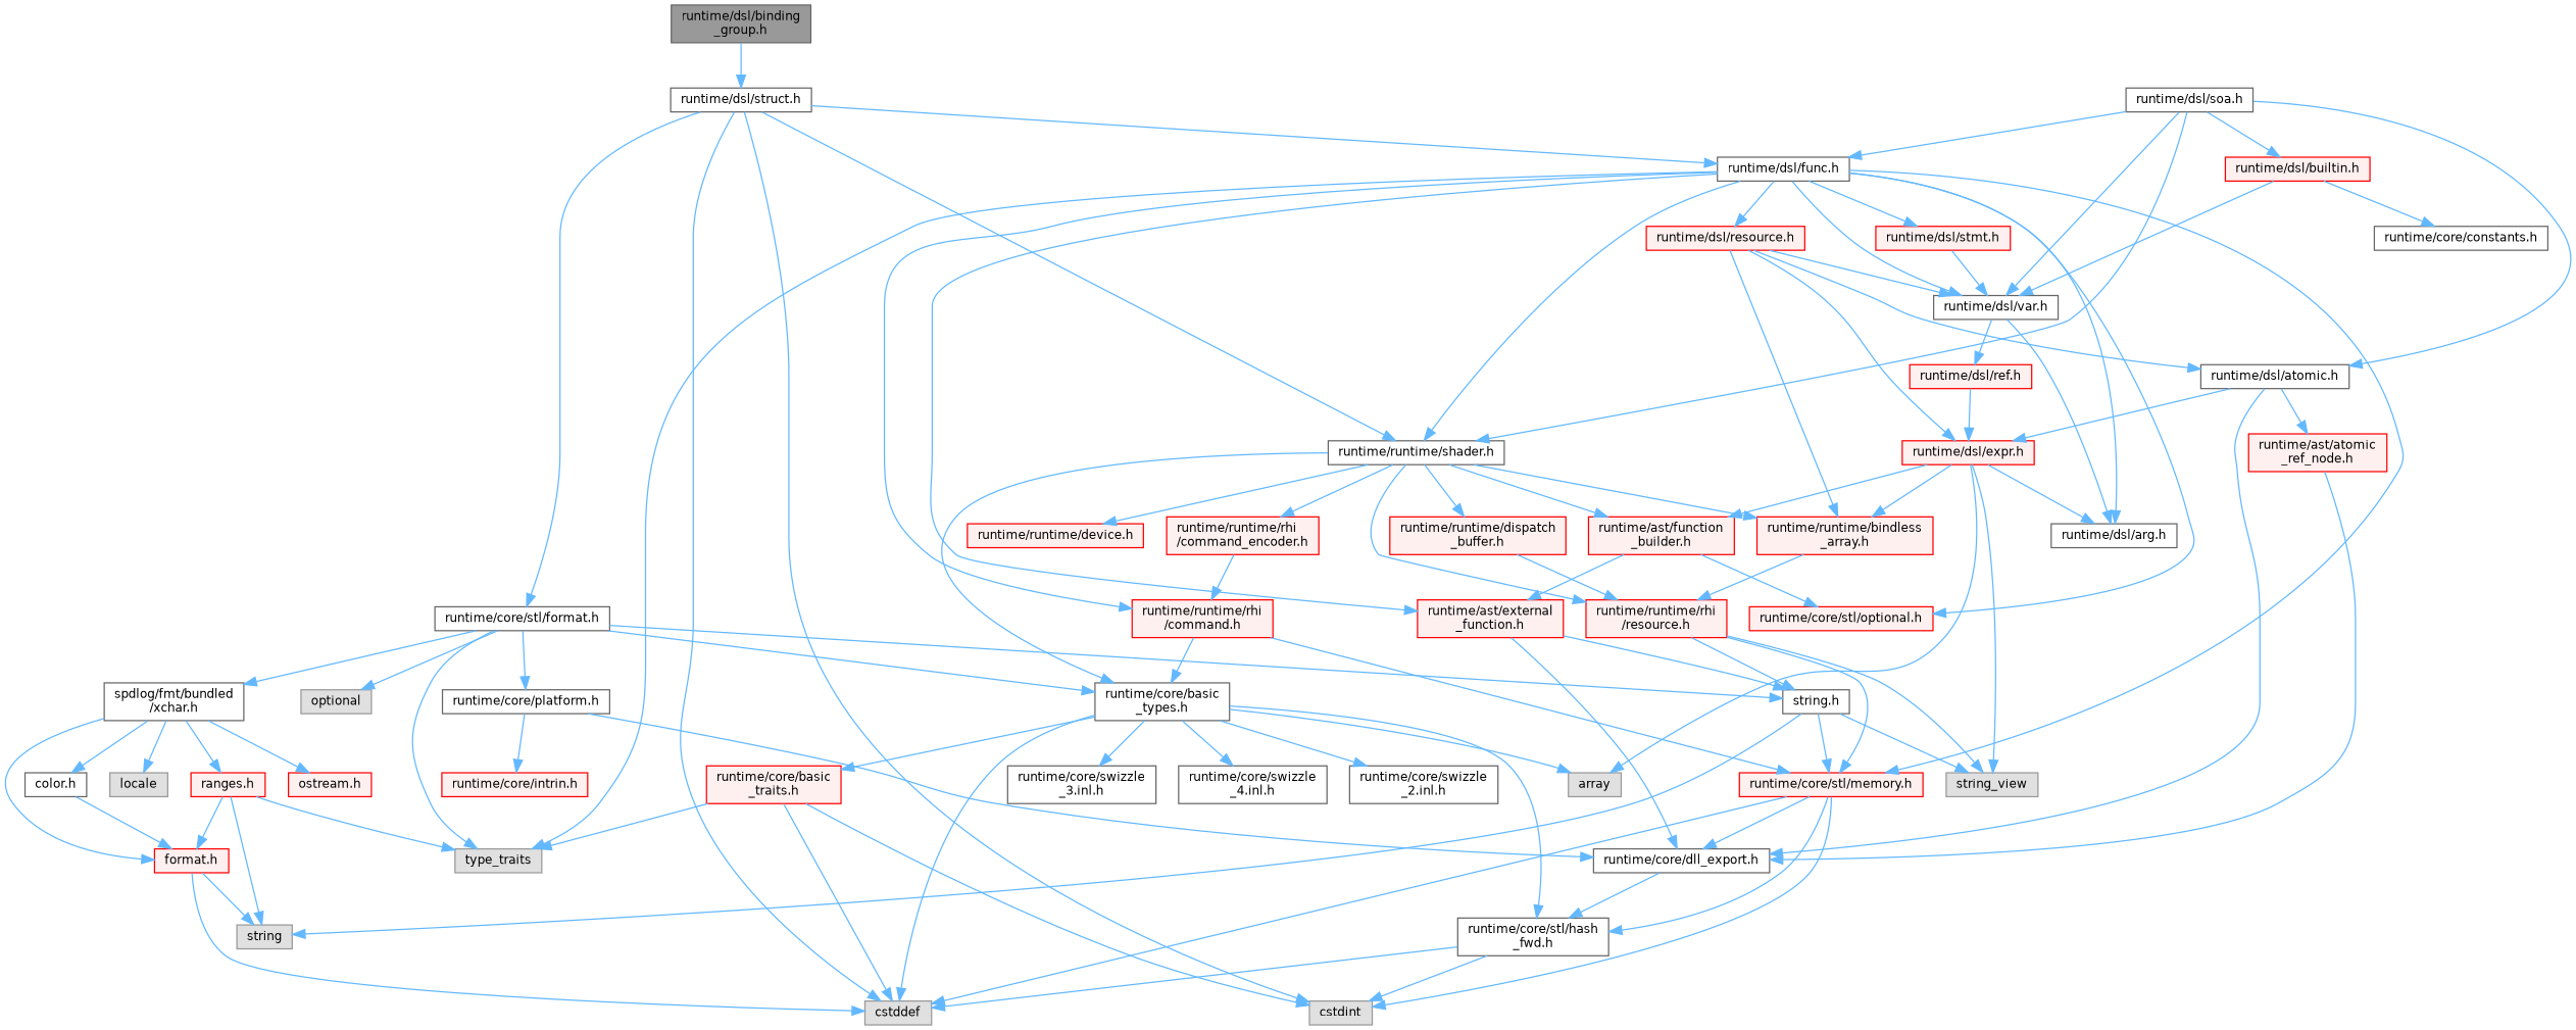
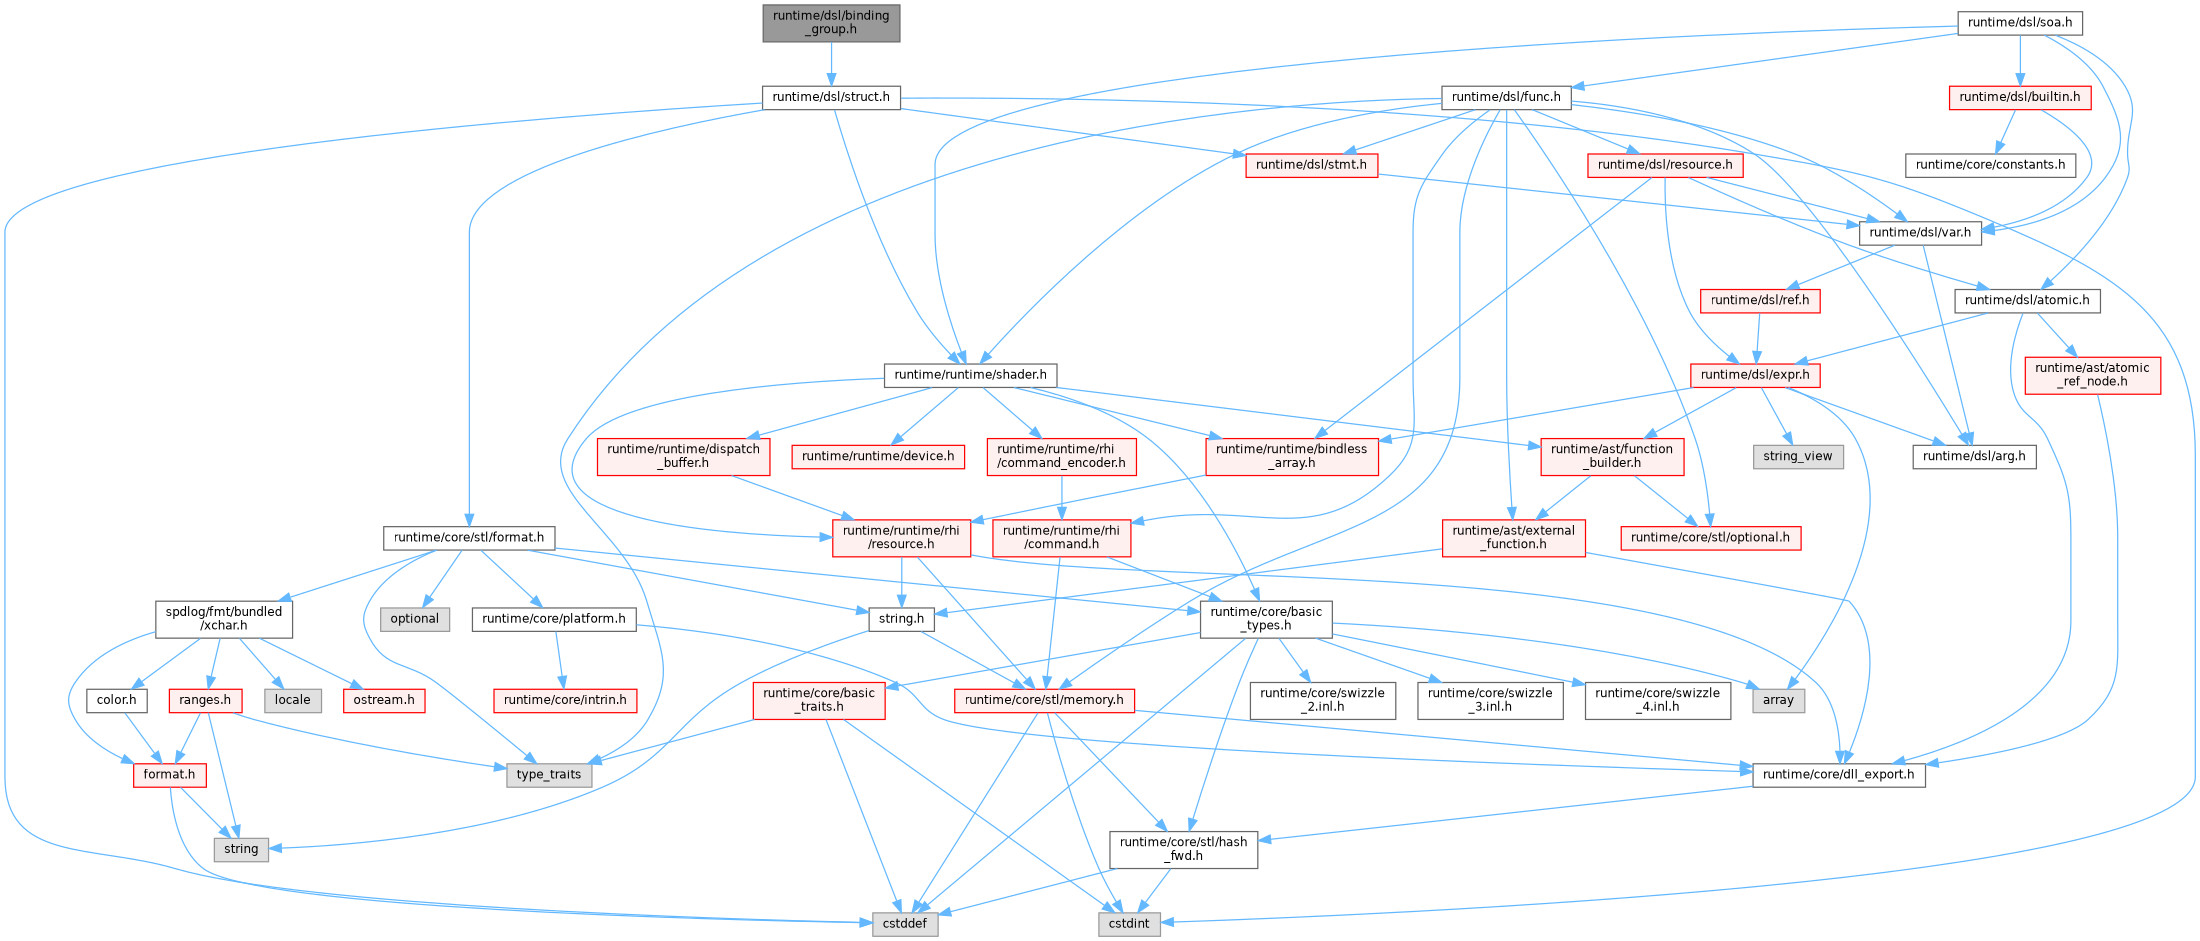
  digraph {
    node [color=red fillcolor="#FFF0F0" fontname=Helvetica fontsize=10 shape=box style=filled]
    edge [color=steelblue1 fontname=Helvetica fontsize=10 labelfontname=Helvetica labelfontsize=10 style=solid]
    n1 [color=gray40 fillcolor=grey60 fontcolor=black height=0.2 label="runtime/dsl/binding\l_group.h" width=0.4]
    n2 [color=grey40 fillcolor=white height=0.2 label="runtime/dsl/struct.h" width=0.4]
    n3 [color=grey60 fillcolor="#E0E0E0" height=0.2 label=cstdint width=0.4]
    n4 [color=grey60 fillcolor="#E0E0E0" height=0.2 label=cstddef width=0.4]
    n5 [color=grey40 fillcolor=white height=0.2 label="runtime/core/stl/format.h" width=0.4]
    n6 [color=grey40 fillcolor=white height=0.2 label="runtime/dsl/func.h" width=0.4]
    n7 [color=grey40 fillcolor=white height=0.2 label="runtime/runtime/shader.h" width=0.4]
    n8 [color=grey60 fillcolor="#E0E0E0" height=0.2 label=type_traits width=0.4]
    n9 [color=grey60 fillcolor="#E0E0E0" height=0.2 label=optional width=0.4]
    n10 [color=grey40 fillcolor=white height=0.2 label="spdlog/fmt/bundled\l/xchar.h" width=0.4]
    n11 [color=grey40 fillcolor=white height=0.2 label="runtime/core/basic\l_types.h" width=0.4]
    n12 [color=grey40 fillcolor=white height=0.2 label="string.h" width=0.4]
    n13 [color=grey40 fillcolor=white height=0.2 label="runtime/core/platform.h" width=0.4]
    n14 [color=grey40 fillcolor=white height=0.2 label="runtime/dsl/soa.h" width=0.4]
    n15 [color=grey40 fillcolor=white height=0.2 label="runtime/dsl/var.h" width=0.4]
    n16 [color=grey40 fillcolor=white height=0.2 label="runtime/dsl/atomic.h" width=0.4]
    n17 [height=0.2 label="runtime/dsl/builtin.h" width=0.4]
    n18 [height=0.2 label="runtime/core/stl/memory.h" width=0.4]
    n19 [color=grey40 fillcolor=white height=0.2 label="runtime/dsl/arg.h" width=0.4]
    n20 [height=0.2 label="runtime/ast/external\l_function.h" width=0.4]
    n21 [height=0.2 label="runtime/core/stl/optional.h" width=0.4]
    n22 [height=0.2 label="runtime/runtime/rhi\l/command.h" width=0.4]
    n23 [height=0.2 label="runtime/dsl/resource.h" width=0.4]
    n24 [height=0.2 label="runtime/dsl/stmt.h" width=0.4]
    n25 [height=0.2 label="runtime/runtime/bindless\l_array.h" width=0.4]
    n26 [height=0.2 label="runtime/ast/function\l_builder.h" width=0.4]
    n27 [height=0.2 label="runtime/runtime/rhi\l/resource.h" width=0.4]
    n28 [height=0.2 label="runtime/runtime/device.h" width=0.4]
    n29 [height=0.2 label="runtime/runtime/dispatch\l_buffer.h" width=0.4]
    n30 [height=0.2 label="runtime/runtime/rhi\l/command_encoder.h" width=0.4]
    n31 [color=grey40 fillcolor=white height=0.2 label="color.h" width=0.4]
    n32 [height=0.2 label="format.h" width=0.4]
    n33 [height=0.2 label="ostream.h" width=0.4]
    n34 [height=0.2 label="ranges.h" width=0.4]
    n35 [color=grey60 fillcolor="#E0E0E0" height=0.2 label=locale width=0.4]
    n36 [color=grey60 fillcolor="#E0E0E0" height=0.2 label=array width=0.4]
    n37 [color=grey40 fillcolor=white height=0.2 label="runtime/core/stl/hash\l_fwd.h" width=0.4]
    n38 [height=0.2 label="runtime/core/basic\l_traits.h" width=0.4]
    n39 [color=grey40 fillcolor=white height=0.2 label="runtime/core/swizzle\l_2.inl.h" width=0.4]
    n40 [color=grey40 fillcolor=white height=0.2 label="runtime/core/swizzle\l_3.inl.h" width=0.4]
    n41 [color=grey40 fillcolor=white height=0.2 label="runtime/core/swizzle\l_4.inl.h" width=0.4]
    n42 [color=grey60 fillcolor="#E0E0E0" height=0.2 label=string width=0.4]
    n43 [color=grey60 fillcolor="#E0E0E0" height=0.2 label=string_view width=0.4]
    n44 [color=grey40 fillcolor=white height=0.2 label="runtime/core/dll_export.h" width=0.4]
    n45 [height=0.2 label="runtime/core/intrin.h" width=0.4]
    n46 [height=0.2 label="runtime/dsl/ref.h" width=0.4]
    n47 [height=0.2 label="runtime/dsl/expr.h" width=0.4]
    n48 [height=0.2 label="runtime/ast/atomic\l_ref_node.h" width=0.4]
    n49 [color=grey40 fillcolor=white height=0.2 label="runtime/core/constants.h" width=0.4]
    n1 -> n2
    n2 -> n3
    n2 -> n4
    n2 -> n5
-   n2 -> n6
+   n2 -> n24
    n2 -> n7
    n5 -> n8
    n5 -> n9
    n5 -> n10
    n5 -> n11
    n5 -> n12
    n5 -> n13
    n6 -> n7
    n6 -> n8
    n6 -> n15
    n6 -> n18
    n6 -> n19
    n6 -> n20
    n6 -> n21
    n6 -> n22
    n6 -> n23
    n6 -> n24
    n7 -> n11
    n7 -> n25
    n7 -> n26
    n7 -> n27
    n7 -> n28
    n7 -> n29
    n7 -> n30
    n10 -> n31
    n10 -> n32
    n10 -> n33
    n10 -> n34
    n10 -> n35
    n11 -> n4
    n11 -> n36
    n11 -> n37
    n11 -> n38
    n11 -> n39
    n11 -> n40
    n11 -> n41
    n12 -> n18
    n12 -> n42
-   n12 -> n43
    n13 -> n44
    n13 -> n45
    n14 -> n6
    n14 -> n7
    n14 -> n15
    n14 -> n16
    n14 -> n17
    n15 -> n19
    n15 -> n46
    n16 -> n44
    n16 -> n47
    n16 -> n48
    n17 -> n15
    n17 -> n49
    n18 -> n3
    n18 -> n4
    n18 -> n37
    n18 -> n44
    n20 -> n12
    n20 -> n44
    n22 -> n11
    n22 -> n18
    n23 -> n15
    n23 -> n16
    n23 -> n25
    n23 -> n47
    n24 -> n15
    n25 -> n27
    n26 -> n20
    n26 -> n21
    n27 -> n12
    n27 -> n18
-   n27 -> n43
+   n27 -> n44
    n29 -> n27
    n30 -> n22
    n31 -> n32
    n32 -> n4
    n32 -> n42
    n34 -> n8
    n34 -> n32
    n34 -> n42
    n37 -> n3
    n37 -> n4
    n38 -> n3
    n38 -> n4
    n38 -> n8
    n44 -> n37
    n46 -> n47
    n47 -> n19
    n47 -> n25
    n47 -> n26
    n47 -> n36
    n47 -> n43
    n48 -> n44
  }
